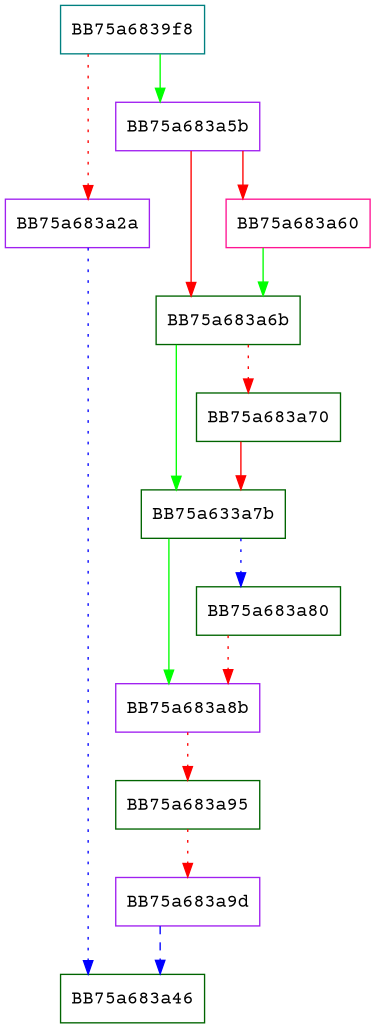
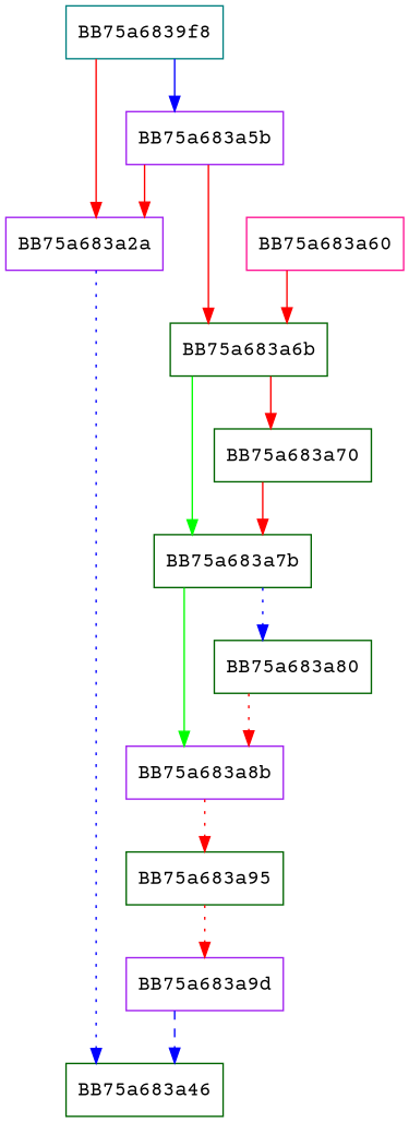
  digraph {
    fontname="Courier Prime"
    splines=ortho
    node [color=darkgreen fontname="Courier Prime" shape=box]
    edge [color=red fontname="Courier Prime" style=solid]
    BB75a6839f8 [color=teal]
    BB75a683a5b [color=purple]
    BB75a683a2a [color=purple]
    BB75a683a6b
    BB75a683a60 [color=deeppink]
    BB75a683a46
-   BB75a683a7b [label=BB75a633a7b]
+   BB75a683a7b
    BB75a683a70
    BB75a683a8b [color=purple]
    BB75a683a80
    BB75a683a95
    BB75a683a9d [color=purple]
-   BB75a6839f8 -> BB75a683a5b [color=green]
-   BB75a6839f8 -> BB75a683a2a [style=dotted]
+   BB75a6839f8 -> BB75a683a5b [color=blue]
+   BB75a6839f8 -> BB75a683a2a
    BB75a683a5b -> BB75a683a6b
-   BB75a683a5b -> BB75a683a60
+   BB75a683a5b -> BB75a683a2a
    BB75a683a2a -> BB75a683a46 [color=blue style=dotted]
    BB75a683a6b -> BB75a683a7b [color=green]
-   BB75a683a6b -> BB75a683a70 [style=dotted]
-   BB75a683a60 -> BB75a683a6b [color=green]
+   BB75a683a6b -> BB75a683a70
+   BB75a683a60 -> BB75a683a6b
    BB75a683a7b -> BB75a683a8b [color=green]
    BB75a683a7b -> BB75a683a80 [color=blue style=dotted]
    BB75a683a70 -> BB75a683a7b
    BB75a683a8b -> BB75a683a95 [style=dotted]
    BB75a683a80 -> BB75a683a8b [style=dotted]
    BB75a683a95 -> BB75a683a9d [style=dotted]
    BB75a683a9d -> BB75a683a46 [color=blue style=dashed]
  }
